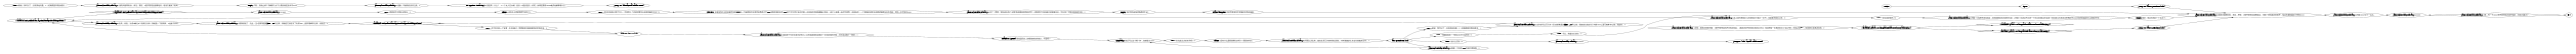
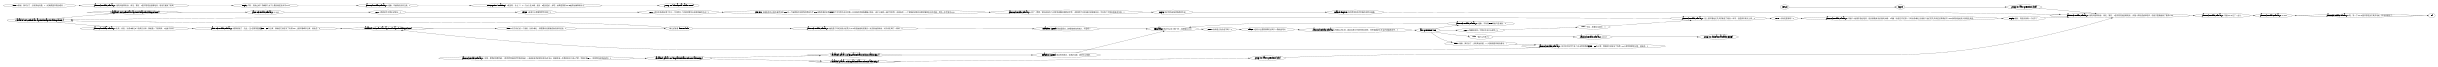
  digraph {
    rankdir=LR
    n1 [label=TASK]
    n2 [label=input]
    n3 [label="Jump to: [last questions hub]"]
    n4 [label="Jamrock Public Library: “很高兴能帮到你。再见，警官。”图书管理员挂断电话，伴随一阵轻柔的咔嗒声，电话又重新接回了警局……"]
    n5 [label="You: “谢谢。我可以了，没有其他问题。”（结束跟图书馆的通话。）"]
    n6 [label="Jamrock Public Library: “也许你可以写下来？圣·吉斯莱恩路33B，20号公寓。我相信它就在马丁内斯……上面写着岬岸公寓。就这些。”"]
    n7 [label="Variable[\"TASK.find_a_way_inside_apt_building_done\"]" shape=diamond]
    n8 [label="Logic: 他们穷的连电话线都买不起。"]
    n9 [label="Inland Empire: 你的胃里有些不舒服的东西在抽搐。"]
    n10 [label="Jamrock Public Library: “有了，喂喂，请问还在吗？”你听见他翻动资料的声音。“我找到了比莉·梅让的家庭住址，可以吗？可惜没有电话号码。”"]
    n11 [label="Jamrock Public Library: “很高兴能帮到你。再见，警官。”图书管理员挂断电话，电话又接回了警局。"]
    n12 [label="Logic: 卢斯，无线之城？书摊那个女工人看的就是这本书……"]
    n13 [label="Jamrock Public Library: “抱歉，玛丽真的没有注意。”"]
    n14 [label="You: “你知道是谁吗？”"]
    n15 [label="Jamrock Public Library: “玛丽？”他用手捂住电话，然后朝着身后的房间大喊：“玛丽！你还记不记得一个叫比莉·梅让的读者？他们前几天来还过蒂博的书……”你听到远处有人回答的声音。"]
    n16 [label="Logic: 很好。现在你找到一个名字了。"]
    n17 [label="Variable[\"plaza.working_asked_about_loos_radio_city\"]"]
    n18 [label="Variable[\"plaza.working_asked_about_loos_radio_city\"]" shape=diamond]
    n19 [label="!(Variable[\"plaza.working_asked_about_loos_radio_city\"])" shape=diamond]
    n20 [label="Jump to: [last questions hub]"]
+   n21 [label="Reaction Speed: 就在码头附近，这里的北面。那些大公寓楼。"]
    n22 [label="Empathy: 然后可以去小喝一杯，在瞭望台……"]
    n23 [label="You: “谢谢。我可以了，没有其他问题。”（结束跟图书馆的通话。）"]
    n24 [label="Variable[\"TASK.find_a_way_inside_apt_building_done\"]"]
    n25 [label="!(Variable[\"TASK.find_a_way_inside_apt_building_done\"])" shape=diamond]
    n26 [label="Jamrock Public Library: “比莉，你说，比莉·*梅让*？给我几分钟，我检查一下资料库。”他放下听筒。"]
    n27 [label="Jamrock Public Library: “……”"]
    n28 [label="Jamrock Public Library: “那我就说了，先生：圣·吉斯莱恩路33B，20号公寓。我相信它就在马丁内斯……上面写着岬岸公寓。就这些。”"]
    n29 [label="You: “关于你们的一个读者，比莉·梅让，我需要你们能够提供的所有信息。”"]
-   n30 [label="address known hub"]
+   n30 [label="梅让的读者 known hub"]
    n31 [label="You: “我真的不太擅长记地址。”"]
    n32 [label="Jamrock Public Library: “她说是个年纪比较大的男人……而且她很肯定最后一次见到他的时候，对方肯定喝了一两杯。”"]
    n33 [label="Reaction Speed: 那就是阳台上的吸烟者住的地方，不是吗？"]
    n34 [label="You: “你知道丈夫的名字吗？”"]
    n35 [label="Alice: “还有什么需要我帮忙的吗？”爱丽丝问到。"]
-   n36 [label="last questions hub"]
+   n36 [label="last questions loos"]
    n37 [label="You: “玛丽能描述一下那位丈夫什么样吗？”"]
    n38 [label="You: “他什么打扮？”"]
    n39 [label="Jamrock Public Library: “抱歉，不知道——玛丽只是脸熟。”"]
    n40 [label="You: “可以，家庭住址就行。”"]
    n41 [label="Jamrock Public Library: “……”"]
    n42 [label="Jamrock Public Library: “玛丽……”过了一会儿。"]
    n43 [label="Jamrock Public Library: “……”"]
    n44 [label="Alice: “还有什么需要我帮忙的吗？”"]
    n45 [label="You: “所以比莉·梅让是个女人，不是男人？你的同事怎么知道是她的丈夫？”"]
    n46 [label="Shivers: 加姆洛克中心区的麦罗埃街——在一个被橙色灯光照亮的黑色大厅——远离外面的杂音——某个中年男子在正对着一台老旧的无线电脑输入指令。桌子上放着一份打印资料。在他身后，一个孤独的读者正在擦拭满是灰尘的书架，寻找一本平装书……"]
    n47 [label="Jamrock Public Library: “呃，等一下……”图书管理员又离开话机，转述问题去了。" shape=diamond]
    n48 [label="Jamrock Public Library: “这上面写着他们几天前刚还了最后一本书，但是那天我没上班。”"]
    n49 [label="Jamrock Public Library: “没错，是我的同事玛丽，”图书管理员的声音再次响起。“她说来还书的是比莉的*丈夫*。他还想借一本新的科幻小说“卢斯，无线之城87”，但是我们这里还没到。”"]
    54
    n51 [label="Jump to: [The actual Radio HUB]"]
    n52 [label="Jamrock Public Library: “玛丽认识比莉，她在这里工作的时间比我长。有时候她的丈夫会代替她来还书。”"]
    n53 [label="Perception (Hearing): “莫里斯，什么？！”一个女人在大喊。然后：*是的是的，好吧，如果是警察……*她开始解释着什么。"]
    n54 [label="Jump to: [The actual Radio HUB]"]
    n1 -> n2
    n2 -> n3
    n3 -> n4
    n4 -> n42
    n5 -> n6
    n6 -> n7
    n7 -> n29
    n8 -> n9
    n9 -> n4
    n10 -> n8
    n11 -> n12
    n12 -> n13
    n13 -> n53
    n14 -> n15
    n15 -> n16
    n16 -> n4
    n17 -> n18
    n17 -> n19
    n18 -> n20
+   n19 -> n21
    n20 -> n4
+   n21 -> n22
    n22 -> n34
    n23 -> n11
    n24 -> n25
    n24 -> n26
    n25 -> n27
    n26 -> n28
    n27 -> n31
    n28 -> n7
    n29 -> n30
    n30 -> n24
    n30 -> n32
    n31 -> n44
    n32 -> n33
    n33 -> n22
    n34 -> n35
    n35 -> n52
    n36 -> n5
    n36 -> n37
    n36 -> n38
    n36 -> n39
    n37 -> n40
    n38 -> n41
    n39 -> n22
    n40 -> n48
    n41 -> n51
    n42 -> n43
    n43 -> n47
    n44 -> n45
    n45 -> n46
    n46 -> n10
    n47 -> 54
    n48 -> n14
    n48 -> n24
    n49 -> n17
    n52 -> n36
    n53 -> n54
  }
